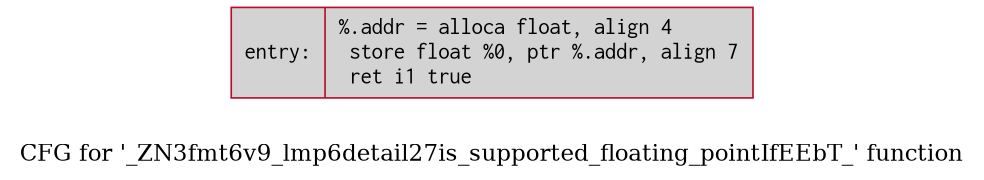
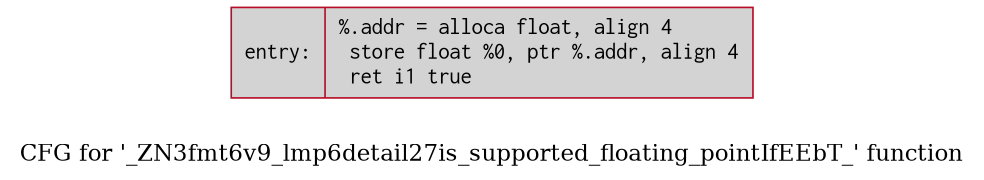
  digraph {
    label="CFG for '_ZN3fmt6v9_lmp6detail27is_supported_floating_pointIfEEbT_' function"
    rankdir=LR
-   n1 [color="#b70d28ff" fillcolor=lightgrey fontname=Courier label="{entry:\l|  %.addr = alloca float, align 4\l  store float %0, ptr %.addr, align 7\l  ret i1 true\l}" shape=record style=filled]
+   n1 [color="#b70d28ff" fillcolor=lightgrey fontname=Courier label="{entry:\l|  %.addr = alloca float, align 4\l  store float %0, ptr %.addr, align 4\l  ret i1 true\l}" shape=record style=filled]
  }
